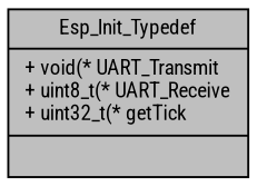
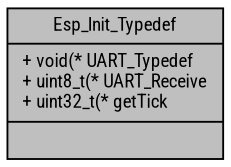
  digraph {
    fontname="Roboto Condensed"
-   n1 [color=black fillcolor=grey75 fontcolor=black fontname="Roboto Condensed" fontsize=10 height=0.2 label="{Esp_Init_Typedef\n|+ void(* UART_Transmit\l+ uint8_t(* UART_Receive\l+ uint32_t(* getTick\l|}" shape=record style=filled width=0.4]
+   n1 [color=black fillcolor=grey75 fontcolor=black fontname="Roboto Condensed" fontsize=10 height=0.2 label="{Esp_Init_Typedef\n|+ void(* UART_Typedef\l+ uint8_t(* UART_Receive\l+ uint32_t(* getTick\l|}" shape=record style=filled width=0.4]
  }
